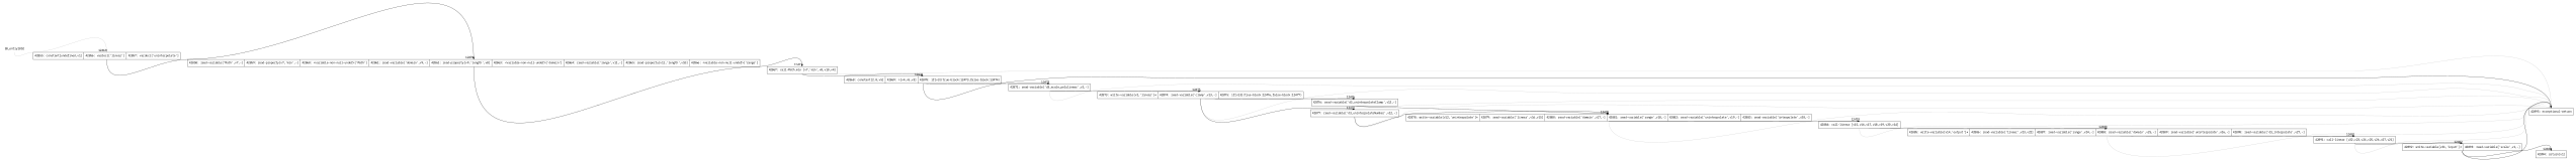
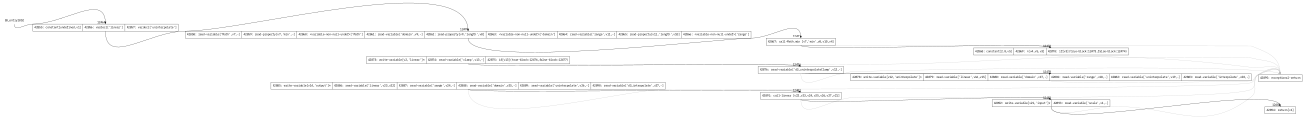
  digraph {
    fontname="IBM Plex Mono"
    rankdir=LR
    node [fontname="IBM Plex Mono" shape=record]
    edge [fontname="IBM Plex Mono" headport=n tailport=s]
    n1 [label=BB_entry1052 shape=none]
    n2 [label="{42855: constant[undefined,v1]|42856: vardecl['linear']|42857: vardecl['uninterpolate']}"]
    n3 [label="{42858: read-variable['Math',v7,-]|42859: read-property[v7,'min',-]|42860: \<variable-non-null-undef\>['Math']|42861: read-variable['domain',v9,-]|42862: read-property[v9,'length',v8]|42863: \<variable-non-null-undef\>['domain']|42864: read-variable['range',v11,-]|42865: read-property[v11,'length',v10]|42866: \<variable-non-null-undef\>['range']}"]
    n4 [label="{42867: call-Math.min [v7,'min',v8,v10,v4]}"]
    n5 [label="{42895: exceptional-return}"]
    n6 [label="{42868: constant[2.0,v5]|42869: \>[v4,v5,v3]|42870: if[v3](true-block:12473,false-block:12474)}"]
-   n7 [label="{42871: read-variable['d3_scale_polylinear',v2,-]}"]
    n8 [label="{42873: write-variable[v2,'linear']*|42874: read-variable['clamp',v13,-]|42875: if[v13](true-block:12476,false-block:12477)}"]
    n9 [label="{42876: read-variable['d3_uninterpolateClamp',v12,-]}"]
-   n10 [label="{42877: read-variable['d3_uninterpolateNumber',v12,-]}"]
    n11 [label="{42878: write-variable[v12,'uninterpolate']*|42879: read-variable['linear',v16,v15]|42880: read-variable['domain',v17,-]|42881: read-variable['range',v18,-]|42882: read-variable['uninterpolate',v19,-]|42883: read-variable['interpolate',v20,-]}"]
-   n12 [label="{42884: call-linear [v15,v16,v17,v18,v19,v20,v14]}"]
    n13 [label="{42885: write-variable[v14,'output']*|42886: read-variable['linear',v23,v22]|42887: read-variable['range',v24,-]|42888: read-variable['domain',v25,-]|42889: read-variable['uninterpolate',v26,-]|42890: read-variable['d3_interpolate',v27,-]}"]
    n14 [label="{42891: call-linear [v22,v23,v24,v25,v26,v27,v21]}"]
    n15 [label="{42892: write-variable[v21,'input']*|42893: read-variable['scale',v1,-]}"]
    n16 [label="{42894: return[v1]}"]
-   n1 -> n2 [headlabel="    12469" color=gray]
+   n1 -> n2 [headlabel="    12469"]
    n2 -> n3 [headlabel="      12470"]
    n3 -> n4 [headlabel="      12471"]
    n4 -> n5 [color=gray]
    n4 -> n6 [headlabel="      12472"]
-   n6 -> n5 [color=black]
-   n6 -> n7 [headlabel="      12473"]
-   n7 -> n5 [color=gray]
-   n7 -> n8 [headlabel="      12475"]
+   n6 -> n5 [color=gray]
    n8 -> n5 [color=gray]
    n8 -> n9 [headlabel="      12476"]
-   n8 -> n10 [headlabel="      12477"]
    n9 -> n5 [color=gray]
    n9 -> n11 [headlabel="      12478"]
-   n10 -> n5 [color=gray]
-   n10 -> n11
    n11 -> n5 [color=gray]
-   n11 -> n12 [headlabel="      12479"]
-   n12 -> n5 [color=gray]
-   n12 -> n13 [headlabel="      12480"]
    n13 -> n5 [color=gray]
    n13 -> n14 [headlabel="      12481"]
    n14 -> n5 [color=gray]
    n14 -> n15 [headlabel="      12482"]
-   n15 -> n5 [color=black]
+   n15 -> n5 [color=gray]
    n15 -> n16 [headlabel="      12483"]
  }
